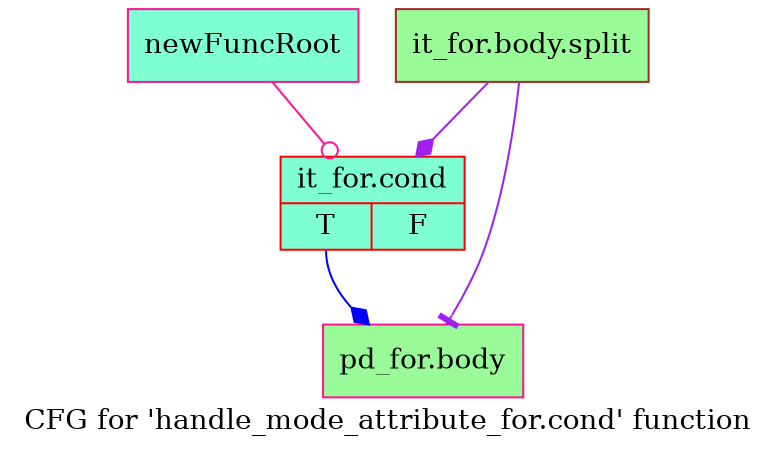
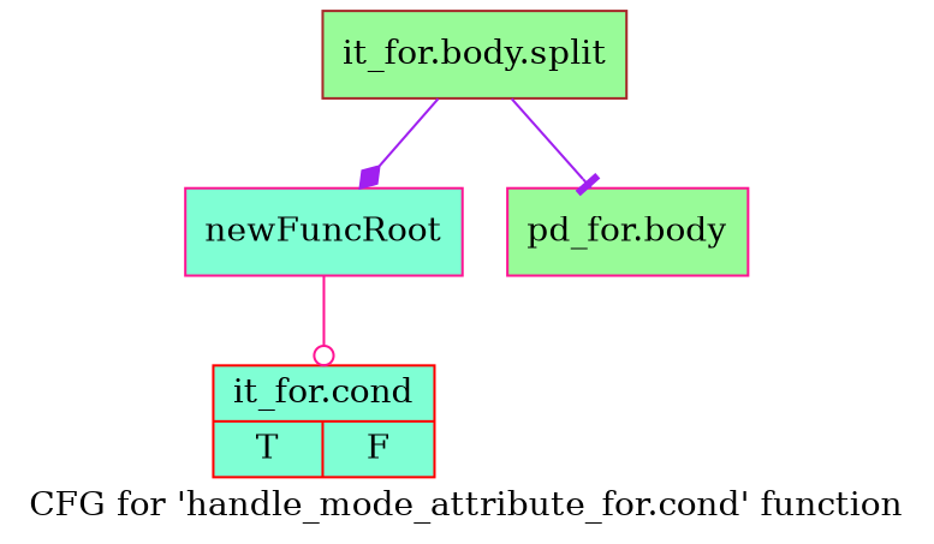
  digraph {
    label="CFG for 'handle_mode_attribute_for.cond' function"
    node [color=deeppink fillcolor=aquamarine shape=record style=filled]
    edge [arrowhead=diamond color=purple]
    n1 [label="{newFuncRoot}"]
    n2 [color=red label="{it_for.cond|{<s0>T|<s1>F}}"]
    n3 [fillcolor=palegreen label="{pd_for.body}"]
    n4 [color=brown fillcolor=palegreen label="{it_for.body.split}"]
    n1 -> n2 [arrowhead=odot color=deeppink]
-   n2 -> n3 [color=blue tailport=s0]
-   n4 -> n2
+   n4 -> n1
    n4 -> n3 [arrowhead=tee]
  }
